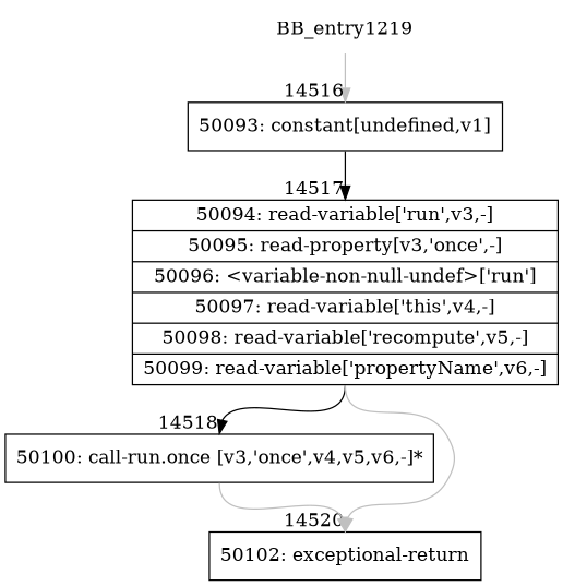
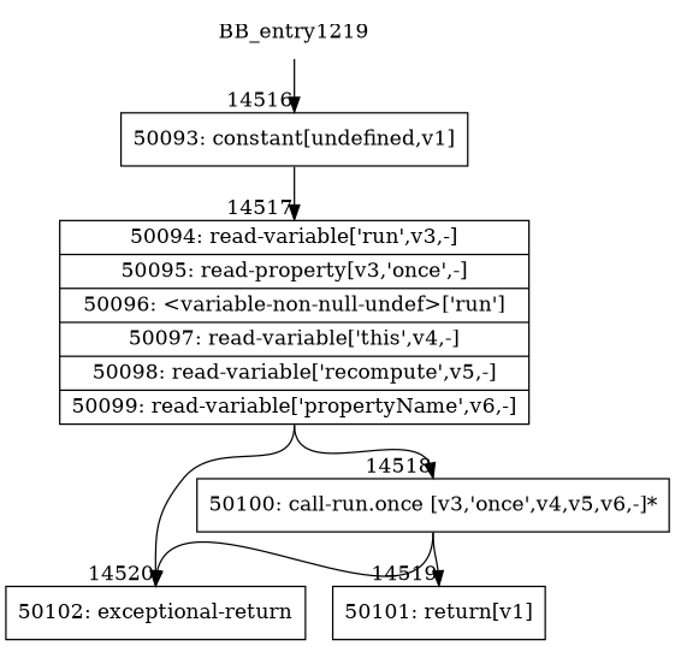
  digraph {
    rankdir=TD
    node [shape=record]
    edge [headport=n tailport=s]
    n1 [label=BB_entry1219 shape=none]
    n2 [label="{50093: constant[undefined,v1]}"]
    n3 [label="{50094: read-variable['run',v3,-]|50095: read-property[v3,'once',-]|50096: \<variable-non-null-undef\>['run']|50097: read-variable['this',v4,-]|50098: read-variable['recompute',v5,-]|50099: read-variable['propertyName',v6,-]}"]
    n4 [label="{50100: call-run.once [v3,'once',v4,v5,v6,-]*}"]
    n5 [label="{50102: exceptional-return}"]
-   n1 -> n2 [headlabel="    14516" color=gray]
+   n6 [label="{50101: return[v1]}"]
+   n1 -> n2 [headlabel="    14516"]
    n2 -> n3 [headlabel="      14517"]
    n3 -> n4 [headlabel="      14518"]
-   n3 -> n5 [color=gray headlabel="      14520"]
-   n4 -> n5 [color=gray]
+   n3 -> n5 [color=black headlabel="      14520"]
+   n4 -> n5 [color=black]
+   n4 -> n6 [headlabel="      14519"]
  }
